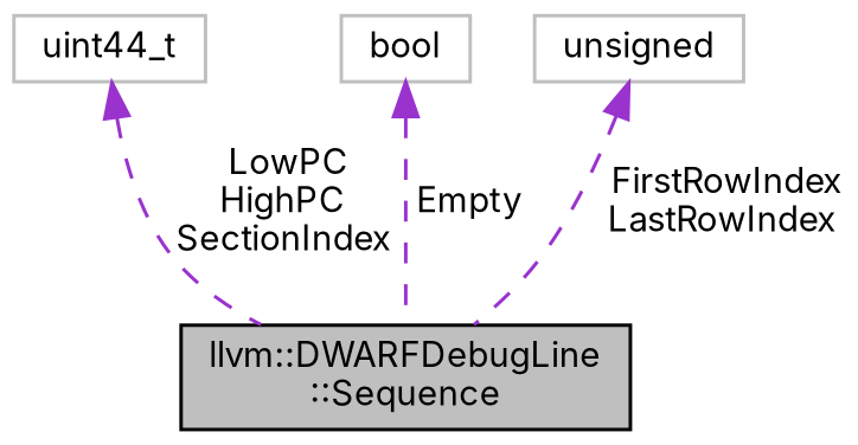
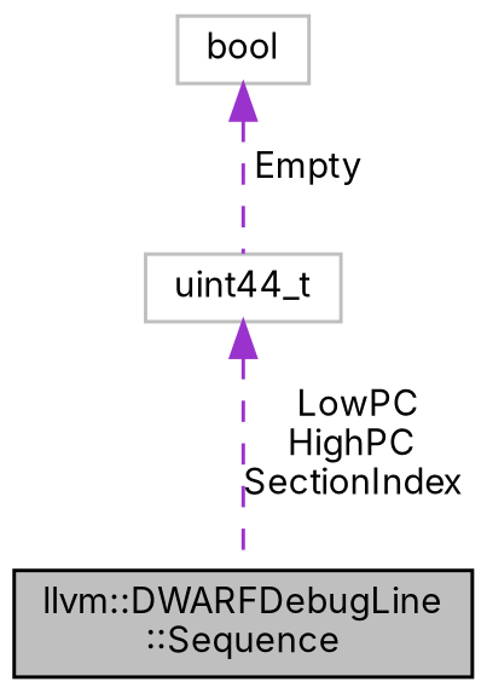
  digraph {
    fontname=Inter
    node [color=grey75 fontname=Inter fontsize=10 shape=record]
    edge [color=darkorchid3 dir=back fontname=Inter fontsize=10 labelfontname=Helvetica labelfontsize=10 style=dashed]
    n1 [color=black fillcolor=grey75 fontcolor=black height=0.2 label="llvm::DWARFDebugLine\l::Sequence" style=filled width=0.4]
    n2 [height=0.2 label=uint44_t width=0.4]
    n3 [height=0.2 label=bool width=0.4]
-   n4 [height=0.2 label=unsigned width=0.4]
    n2 -> n1 [label=" LowPC\nHighPC\nSectionIndex"]
-   n3 -> n1 [label=" Empty"]
-   n4 -> n1 [label=" FirstRowIndex\nLastRowIndex"]
+   n3 -> n2 [label=" Empty"]
  }
